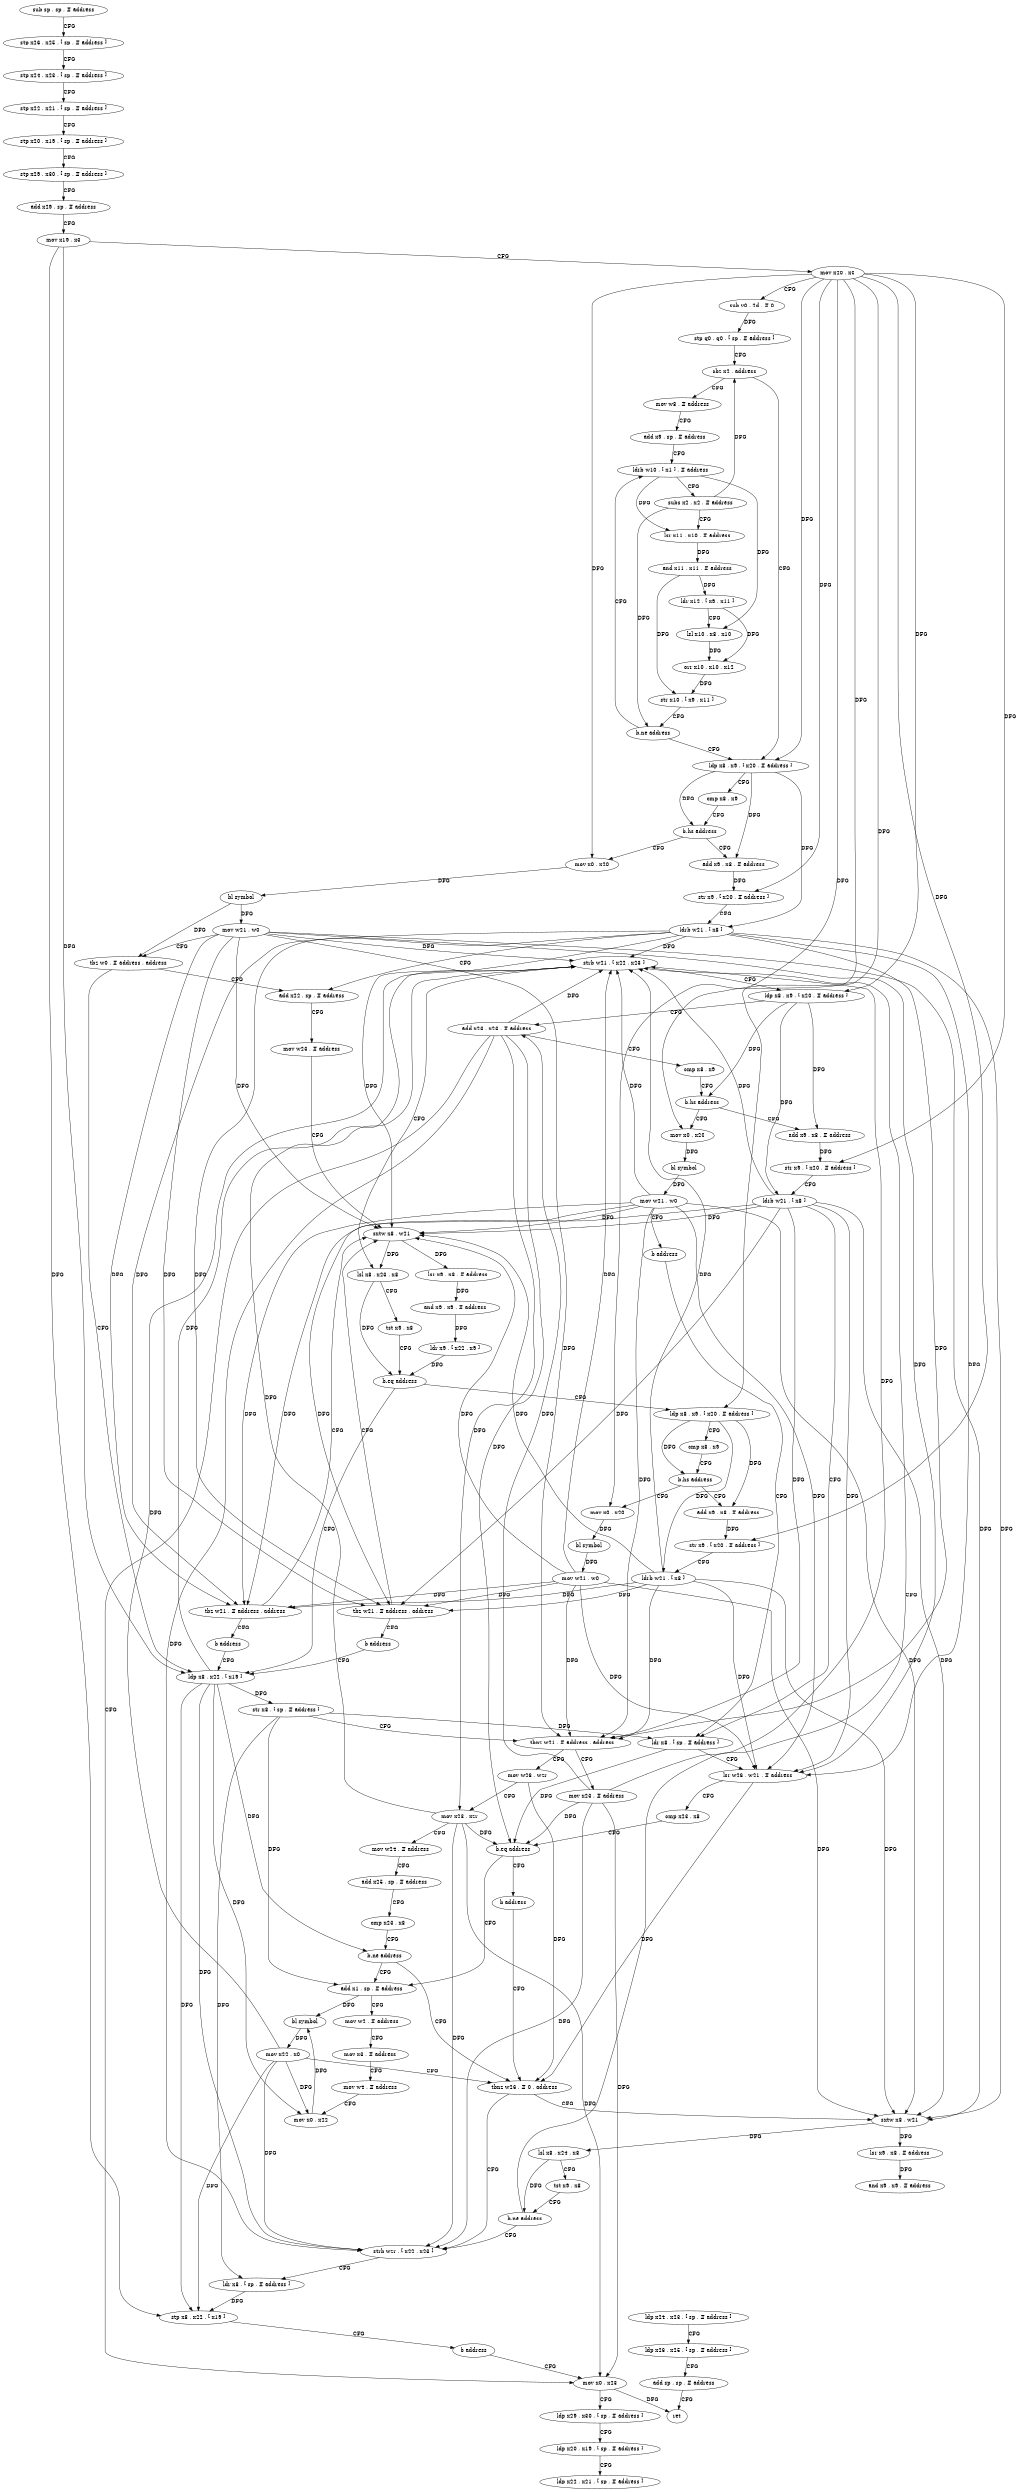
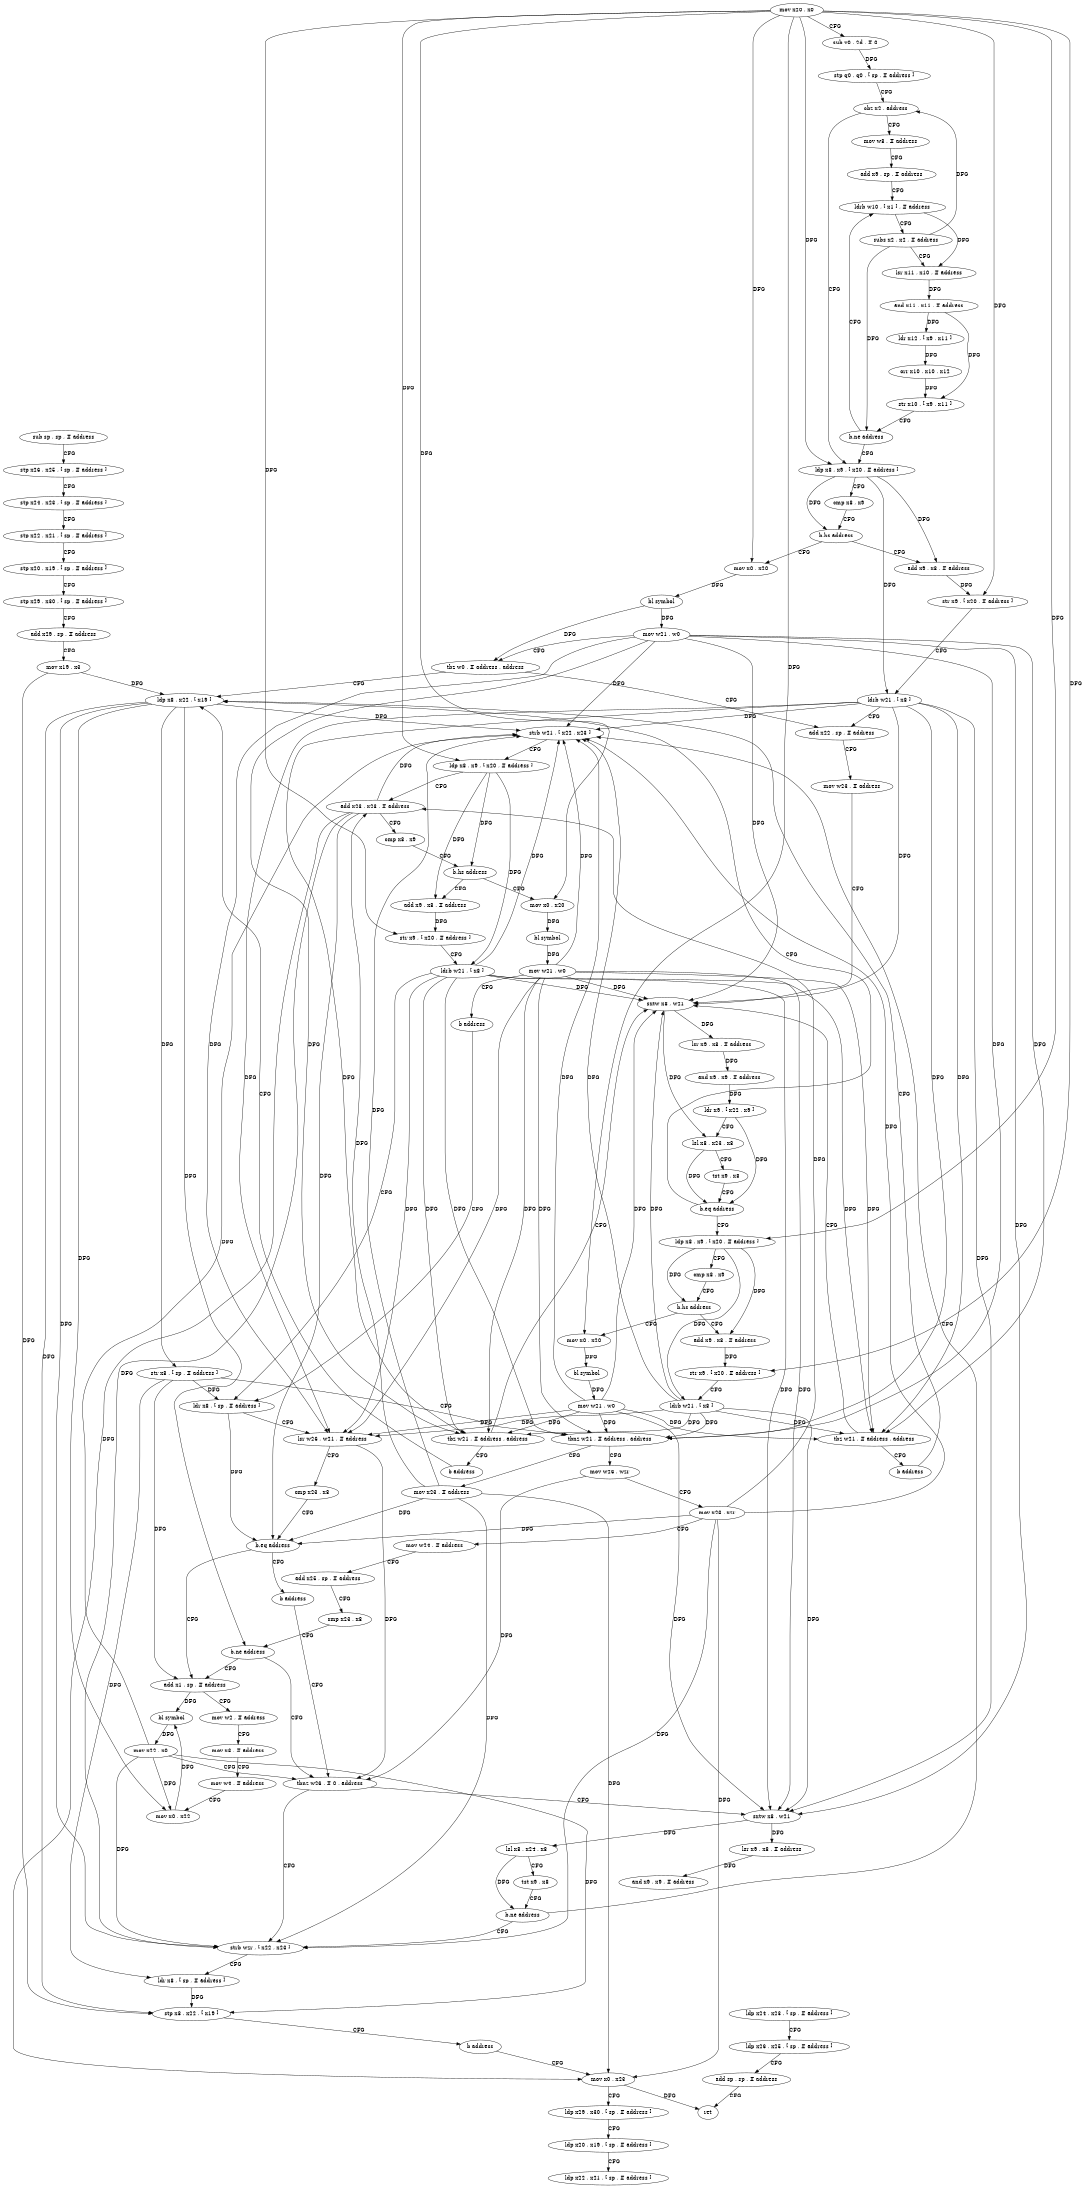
  digraph {
    n1 [label="sub sp , sp , # address"]
    n2 [label="stp x26 , x25 , [ sp , # address ]"]
    n3 [label="stp x24 , x23 , [ sp , # address ]"]
    n4 [label="stp x22 , x21 , [ sp , # address ]"]
    n5 [label="stp x20 , x19 , [ sp , # address ]"]
    n6 [label="stp x29 , x30 , [ sp , # address ]"]
    n7 [label="add x29 , sp , # address"]
    n8 [label="mov x19 , x3"]
    n9 [label="mov x20 , x0"]
    n10 [label="ldp x8 , x22 , [ x19 ]"]
    n11 [label="stp x8 , x22 , [ x19 ]"]
    n12 [label="sub v0 . 2d , # 0"]
    n13 [label="ldp x8 , x9 , [ x20 , # address ]"]
    n14 [label="mov x0 , x20"]
    n15 [label="str x9 , [ x20 , # address ]"]
    n16 [label="ldp x8 , x9 , [ x20 , # address ]"]
    n17 [label="mov x0 , x20"]
    n18 [label="str x9 , [ x20 , # address ]"]
    n19 [label="ldp x8 , x9 , [ x20 , # address ]"]
    n20 [label="mov x0 , x20"]
    n21 [label="str x9 , [ x20 , # address ]"]
    n22 [label="strb w21 , [ x22 , x23 ]"]
    n23 [label="str x8 , [ sp , # address ]"]
    n24 [label="b.ne address"]
    n25 [label="strb wzr , [ x22 , x23 ]"]
    n26 [label="mov x0 , x22"]
    n27 [label="b address"]
    n28 [label="stp q0 , q0 , [ sp , # address ]"]
    n29 [label="cmp x8 , x9"]
    n30 [label="b.hs address"]
    n31 [label="add x9 , x8 , # address"]
    n32 [label="ldrb w21 , [ x8 ]"]
    n33 [label="bl symbol"]
    n34 [label="cmp x8 , x9"]
    n35 [label="b.hs address"]
    n36 [label="add x9 , x8 , # address"]
    n37 [label="ldrb w21 , [ x8 ]"]
    n38 [label="bl symbol"]
    n39 [label="add x23 , x23 , # address"]
    n40 [label="b.hs address"]
    n41 [label="add x9 , x8 , # address"]
    n42 [label="ldrb w21 , [ x8 ]"]
    n43 [label="bl symbol"]
    n44 [label="cbz x2 , address"]
    n45 [label="mov w8 , # address"]
    n46 [label="add x9 , sp , # address"]
    n47 [label="sxtw x8 , w21"]
    n48 [label="tbnz w21 , # address , address"]
    n49 [label="tbz w21 , # address , address"]
    n50 [label="tbz w21 , # address , address"]
    n51 [label="sxtw x8 , w21"]
    n52 [label="lsr w26 , w21 , # address"]
    n53 [label="add x22 , sp , # address"]
    n54 [label="ldrb w10 , [ x1 ] , # address"]
    n55 [label="mov w21 , w0"]
    n56 [label="tbz w0 , # address , address"]
    n57 [label="subs x2 , x2 , # address"]
    n58 [label="lsr x11 , x10 , # address"]
-   n59 [label="lsl x10 , x8 , x10"]
    n60 [label="b.ne address"]
    n61 [label="and x11 , x11 , # address"]
    n62 [label="orr x10 , x10 , x12"]
    n63 [label="lsr x9 , x8 , # address"]
    n64 [label="lsl x8 , x23 , x8"]
    n65 [label="mov x23 , # address"]
    n66 [label="mov w26 , wzr"]
    n67 [label="b address"]
    n68 [label="b address"]
    n69 [label="lsr x9 , x8 , # address"]
    n70 [label="lsl x8 , x24 , x8"]
    n71 [label="tbnz w26 , # 0 , address"]
    n72 [label="cmp x23 , x8"]
    n73 [label="mov w23 , # address"]
    n74 [label="add x1 , sp , # address"]
    n75 [label="ldr x8 , [ sp , # address ]"]
    n76 [label="ldr x8 , [ sp , # address ]"]
    n77 [label="bl symbol"]
    n78 [label="ldr x12 , [ x9 , x11 ]"]
    n79 [label="str x10 , [ x9 , x11 ]"]
    n80 [label="and x9 , x9 , # address"]
    n81 [label="b.eq address"]
    n82 [label="tst x9 , x8"]
    n83 [label="mov w2 , # address"]
    n84 [label="b.eq address"]
    n85 [label="mov x0 , x23"]
    n86 [label="mov x23 , xzr"]
    n87 [label="ldp x29 , x30 , [ sp , # address ]"]
    n88 [label=ret]
    n89 [label="cmp x8 , x9"]
    n90 [label="b address"]
    n91 [label="mov w24 , # address"]
    n92 [label="mov w21 , w0"]
    n93 [label="ldp x20 , x19 , [ sp , # address ]"]
    n94 [label="add x25 , sp , # address"]
    n95 [label="cmp x23 , x8"]
    n96 [label="mov x3 , # address"]
    n97 [label="mov x22 , x0"]
    n98 [label="and x9 , x9 , # address"]
    n99 [label="b.ne address"]
    n100 [label="tst x9 , x8"]
    n101 [label="mov w4 , # address"]
    n102 [label="ldr x9 , [ x22 , x9 ]"]
    n103 [label="ldp x22 , x21 , [ sp , # address ]"]
    n104 [label="ldp x24 , x23 , [ sp , # address ]"]
    n105 [label="ldp x26 , x25 , [ sp , # address ]"]
    n106 [label="add sp , sp , # address"]
    n107 [label="mov w21 , w0"]
    n108 [label="b address"]
    n1 -> n2 [label=CFG]
    n2 -> n3 [label=CFG]
    n3 -> n4 [label=CFG]
    n4 -> n5 [label=CFG]
    n5 -> n6 [label=CFG]
    n6 -> n7 [label=CFG]
    n7 -> n8 [label=CFG]
-   n8 -> n9 [label=CFG]
    n8 -> n10 [label=DFG]
    n8 -> n11 [label=DFG]
    n9 -> n12 [label=CFG]
    n9 -> n13 [label=DFG]
    n9 -> n14 [label=DFG]
    n9 -> n15 [label=DFG]
    n9 -> n16 [label=DFG]
    n9 -> n17 [label=DFG]
    n9 -> n18 [label=DFG]
    n9 -> n19 [label=DFG]
    n9 -> n20 [label=DFG]
    n9 -> n21 [label=DFG]
    n10 -> n11 [label=DFG]
    n10 -> n22 [label=DFG]
    n10 -> n23 [label=DFG]
    n10 -> n24 [label=DFG]
    n10 -> n25 [label=DFG]
    n10 -> n26 [label=DFG]
    n11 -> n27 [label=CFG]
    n12 -> n28 [label=DFG]
    n13 -> n29 [label=CFG]
    n13 -> n30 [label=DFG]
    n13 -> n31 [label=DFG]
    n13 -> n32 [label=DFG]
    n14 -> n33 [label=DFG]
    n15 -> n32 [label=CFG]
    n16 -> n34 [label=CFG]
    n16 -> n35 [label=DFG]
    n16 -> n36 [label=DFG]
    n16 -> n37 [label=DFG]
    n17 -> n38 [label=DFG]
    n18 -> n37 [label=CFG]
    n19 -> n39 [label=CFG]
    n19 -> n40 [label=DFG]
    n19 -> n41 [label=DFG]
    n19 -> n42 [label=DFG]
    n20 -> n43 [label=DFG]
    n21 -> n42 [label=CFG]
    n22 -> n19 [label=CFG]
    n23 -> n48 [label=CFG]
    n23 -> n74 [label=DFG]
    n23 -> n75 [label=DFG]
    n23 -> n76 [label=DFG]
    n24 -> n71 [label=CFG]
    n24 -> n74 [label=CFG]
    n25 -> n75 [label=CFG]
    n26 -> n77 [label=DFG]
    n27 -> n85 [label=CFG]
    n28 -> n44 [label=CFG]
    n29 -> n30 [label=CFG]
    n30 -> n14 [label=CFG]
    n30 -> n31 [label=CFG]
    n31 -> n15 [label=DFG]
    n32 -> n22 [label=DFG]
    n32 -> n47 [label=DFG]
    n32 -> n48 [label=DFG]
    n32 -> n49 [label=DFG]
    n32 -> n50 [label=DFG]
    n32 -> n51 [label=DFG]
    n32 -> n52 [label=DFG]
    n32 -> n53 [label=CFG]
    n33 -> n55 [label=DFG]
    n33 -> n56 [label=DFG]
    n34 -> n35 [label=CFG]
    n35 -> n17 [label=CFG]
    n35 -> n36 [label=CFG]
    n36 -> n18 [label=DFG]
    n37 -> n22 [label=DFG]
    n37 -> n47 [label=DFG]
    n37 -> n48 [label=DFG]
    n37 -> n49 [label=DFG]
    n37 -> n50 [label=DFG]
    n37 -> n51 [label=DFG]
    n37 -> n52 [label=DFG]
    n38 -> n92 [label=DFG]
    n39 -> n22 [label=DFG]
    n39 -> n25 [label=DFG]
    n39 -> n84 [label=DFG]
-   n39 -> n85 [label=CFG]
+   n39 -> n85 [label=DFG]
    n39 -> n89 [label=CFG]
    n40 -> n20 [label=CFG]
    n40 -> n41 [label=CFG]
    n41 -> n21 [label=DFG]
    n42 -> n22 [label=DFG]
    n42 -> n47 [label=DFG]
    n42 -> n48 [label=DFG]
    n42 -> n49 [label=DFG]
    n42 -> n50 [label=DFG]
    n42 -> n51 [label=DFG]
    n42 -> n52 [label=DFG]
    n42 -> n76 [label=CFG]
    n43 -> n107 [label=DFG]
    n44 -> n13 [label=CFG]
    n44 -> n45 [label=CFG]
    n45 -> n46 [label=CFG]
    n46 -> n54 [label=CFG]
    n47 -> n63 [label=DFG]
    n47 -> n64 [label=DFG]
    n48 -> n65 [label=CFG]
    n48 -> n66 [label=CFG]
    n49 -> n47 [label=CFG]
    n49 -> n67 [label=CFG]
    n50 -> n47 [label=CFG]
    n50 -> n68 [label=CFG]
    n51 -> n69 [label=DFG]
    n51 -> n70 [label=DFG]
    n52 -> n71 [label=DFG]
    n52 -> n72 [label=CFG]
    n53 -> n73 [label=CFG]
    n54 -> n57 [label=CFG]
    n54 -> n58 [label=DFG]
-   n54 -> n59 [label=DFG]
    n55 -> n22 [label=DFG]
    n55 -> n47 [label=DFG]
    n55 -> n48 [label=DFG]
    n55 -> n49 [label=DFG]
    n55 -> n50 [label=DFG]
    n55 -> n51 [label=DFG]
    n55 -> n52 [label=DFG]
    n55 -> n56 [label=CFG]
    n56 -> n10 [label=CFG]
    n56 -> n53 [label=CFG]
    n57 -> n44 [label=DFG]
    n57 -> n58 [label=CFG]
    n57 -> n60 [label=DFG]
    n58 -> n61 [label=DFG]
-   n59 -> n62 [label=DFG]
    n60 -> n13 [label=CFG]
    n60 -> n54 [label=CFG]
    n61 -> n78 [label=DFG]
    n61 -> n79 [label=DFG]
    n62 -> n79 [label=DFG]
    n63 -> n80 [label=DFG]
    n64 -> n81 [label=DFG]
    n64 -> n82 [label=CFG]
    n65 -> n22 [label=DFG]
    n65 -> n25 [label=DFG]
    n65 -> n39 [label=DFG]
    n65 -> n84 [label=DFG]
    n65 -> n85 [label=DFG]
    n66 -> n71 [label=DFG]
    n66 -> n86 [label=CFG]
    n67 -> n10 [label=CFG]
    n68 -> n10 [label=CFG]
    n69 -> n98 [label=DFG]
    n70 -> n99 [label=DFG]
    n70 -> n100 [label=CFG]
    n71 -> n25 [label=CFG]
    n71 -> n51 [label=CFG]
    n72 -> n84 [label=CFG]
    n73 -> n47 [label=CFG]
    n74 -> n77 [label=DFG]
    n74 -> n83 [label=CFG]
    n75 -> n11 [label=DFG]
    n76 -> n52 [label=CFG]
    n76 -> n84 [label=DFG]
    n77 -> n97 [label=DFG]
-   n78 -> n59 [label=CFG]
    n78 -> n62 [label=DFG]
    n79 -> n60 [label=CFG]
    n80 -> n102 [label=DFG]
    n81 -> n10 [label=CFG]
    n81 -> n16 [label=CFG]
    n82 -> n81 [label=CFG]
    n83 -> n96 [label=CFG]
    n84 -> n74 [label=CFG]
    n84 -> n90 [label=CFG]
    n85 -> n87 [label=CFG]
    n85 -> n88 [label=DFG]
    n86 -> n22 [label=DFG]
    n86 -> n25 [label=DFG]
-   n39 -> n86 [label=DFG]
+   n86 -> n39 [label=DFG]
    n86 -> n84 [label=DFG]
    n86 -> n85 [label=DFG]
    n86 -> n91 [label=CFG]
    n87 -> n93 [label=CFG]
    n89 -> n40 [label=CFG]
    n90 -> n71 [label=CFG]
    n91 -> n94 [label=CFG]
    n92 -> n22 [label=DFG]
    n92 -> n47 [label=DFG]
    n92 -> n48 [label=DFG]
    n92 -> n49 [label=DFG]
    n92 -> n50 [label=DFG]
    n92 -> n51 [label=DFG]
    n92 -> n52 [label=DFG]
    n93 -> n103 [label=CFG]
    n94 -> n95 [label=CFG]
    n95 -> n24 [label=CFG]
    n96 -> n101 [label=CFG]
    n97 -> n11 [label=DFG]
    n97 -> n22 [label=DFG]
    n97 -> n25 [label=DFG]
    n97 -> n26 [label=DFG]
    n97 -> n71 [label=CFG]
    n99 -> n22 [label=CFG]
    n99 -> n25 [label=CFG]
    n100 -> n99 [label=CFG]
    n101 -> n26 [label=CFG]
-   n22 -> n64 [label=CFG]
+   n102 -> n64 [label=CFG]
    n102 -> n81 [label=DFG]
    n104 -> n105 [label=CFG]
    n105 -> n106 [label=CFG]
    n106 -> n88 [label=CFG]
    n107 -> n22 [label=DFG]
    n107 -> n47 [label=DFG]
    n107 -> n48 [label=DFG]
    n107 -> n49 [label=DFG]
    n107 -> n50 [label=DFG]
    n107 -> n51 [label=DFG]
    n107 -> n52 [label=DFG]
    n107 -> n108 [label=CFG]
    n108 -> n76 [label=CFG]
  }
